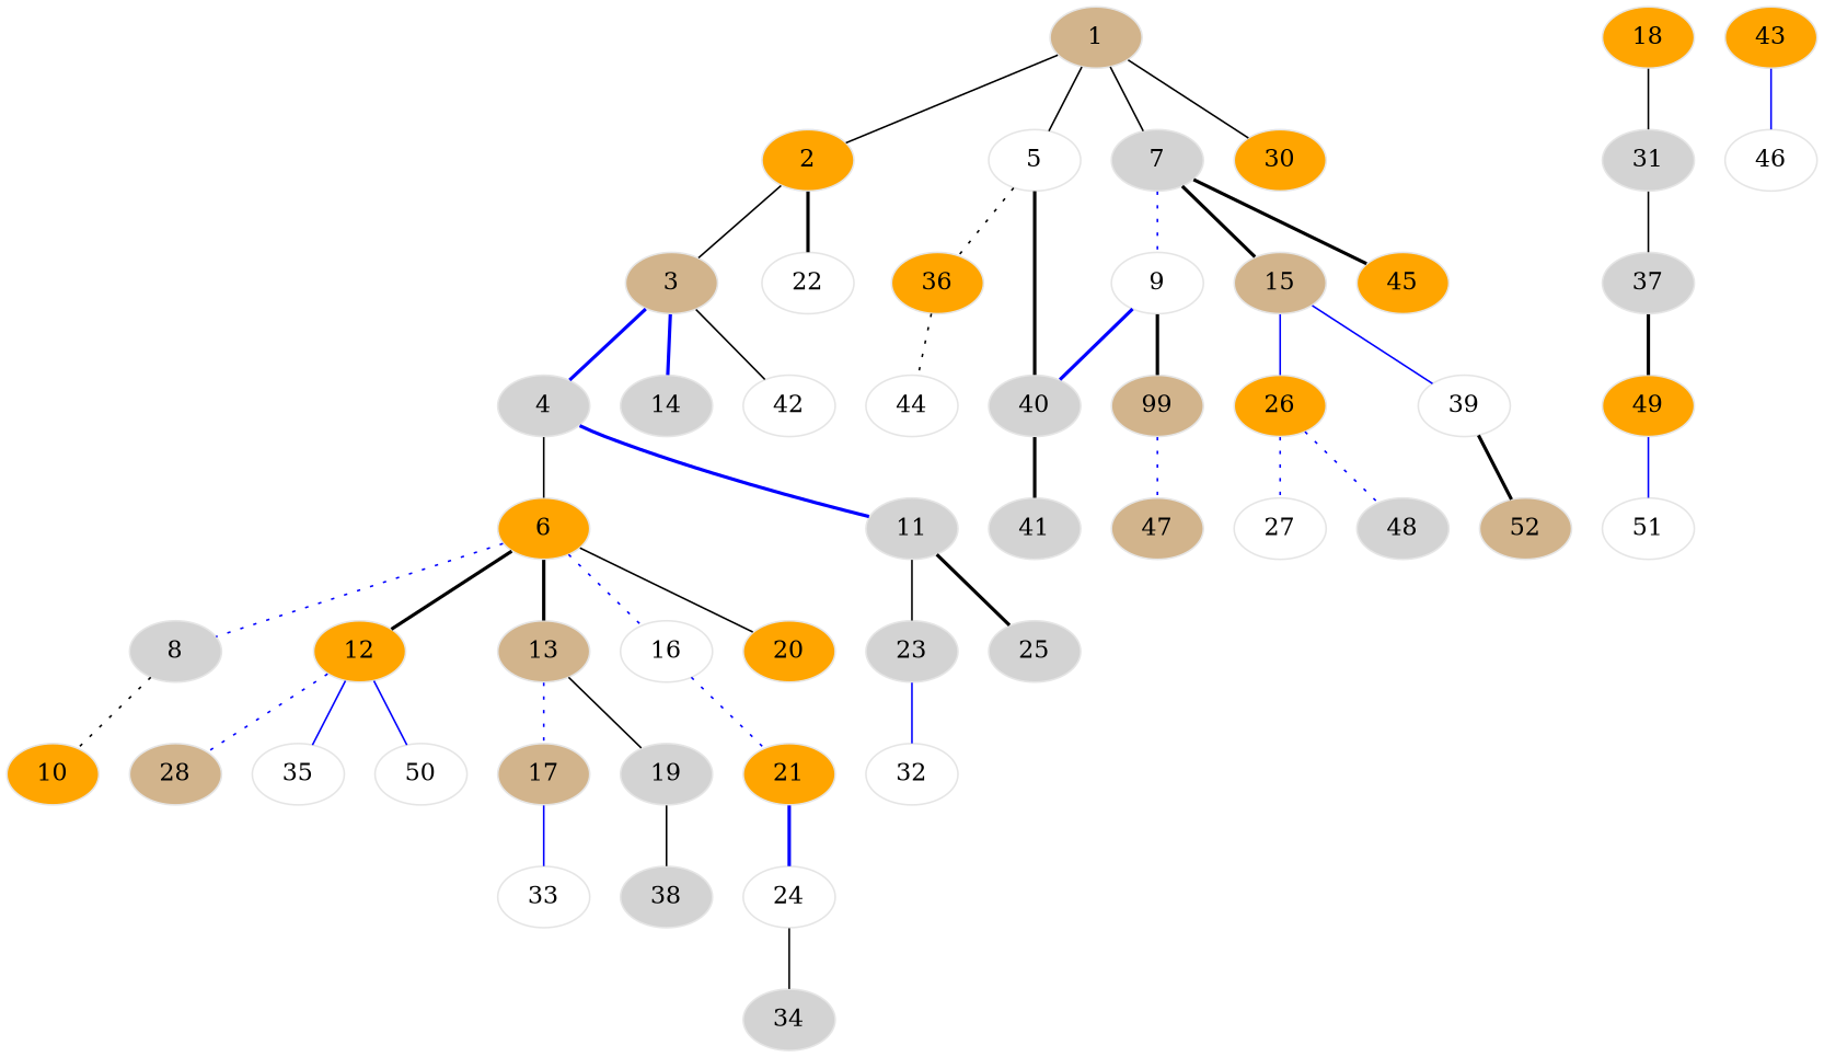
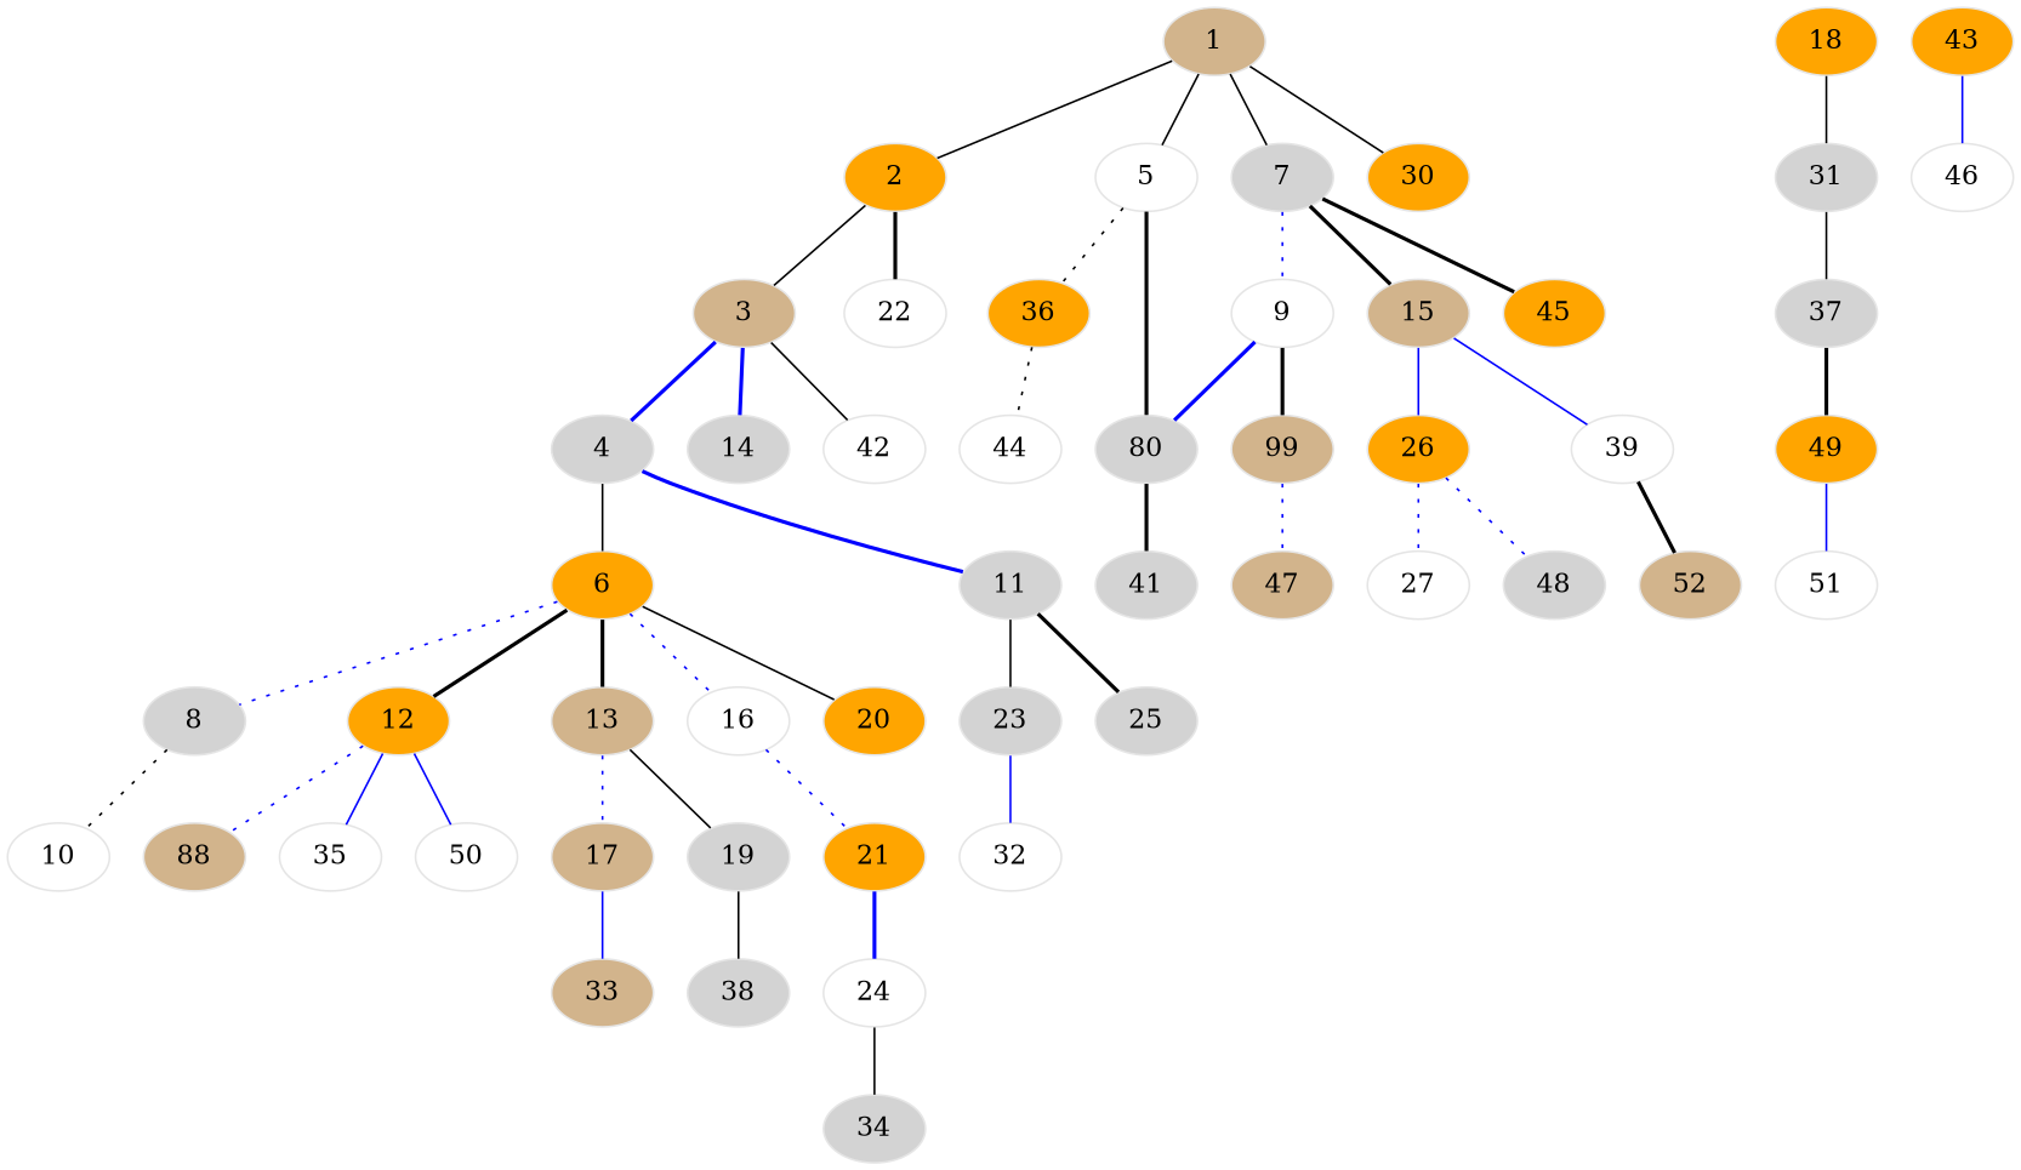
  graph {
    node [color=gray90 fillcolor=white style=filled]
    edge [color=black style=solid]
    1 [fillcolor=tan]
    2 [fillcolor=orange]
    5
    7 [fillcolor=lightgrey]
    30 [fillcolor=orange]
    3 [fillcolor=tan]
    22
    36 [fillcolor=orange]
-   40 [fillcolor=lightgrey]
+   40 [fillcolor=lightgrey label=80]
    9
    15 [fillcolor=tan]
    45 [fillcolor=orange]
    4 [fillcolor=lightgrey]
    14 [fillcolor=lightgrey]
    42
    6 [fillcolor=orange]
    11 [fillcolor=lightgrey]
    8 [fillcolor=lightgrey]
    12 [fillcolor=orange]
    13 [fillcolor=tan]
    16
    20 [fillcolor=orange]
    23 [fillcolor=lightgrey]
    25 [fillcolor=lightgrey]
    44
    41 [fillcolor=lightgrey]
-   10 [fillcolor=orange]
-   28 [fillcolor=tan]
+   10
+   28 [fillcolor=tan label=88]
    35
    50
    17 [fillcolor=tan]
    19 [fillcolor=lightgrey]
    21 [fillcolor=orange]
    n34 [fillcolor=tan label=99]
    26 [fillcolor=orange]
    39
    18 [fillcolor=orange]
    31 [fillcolor=lightgrey]
    47 [fillcolor=tan]
    32
-   33
+   33 [fillcolor=tan]
    38 [fillcolor=lightgrey]
    27
    48 [fillcolor=lightgrey]
    52 [fillcolor=tan]
    24
    43 [fillcolor=orange]
    46
    37 [fillcolor=lightgrey]
    34 [fillcolor=lightgrey]
    49 [fillcolor=orange]
    51
    1 -- 2
    1 -- 5
    1 -- 7
    1 -- 30
    2 -- 3
    2 -- 22 [style=bold]
    5 -- 36 [style=dotted]
    5 -- 40 [style=bold]
    7 -- 9 [color=blue style=dotted]
    7 -- 15 [style=bold]
    7 -- 45 [style=bold]
    3 -- 4 [color=blue style=bold]
    3 -- 14 [color=blue style=bold]
    3 -- 42
    36 -- 44 [style=dotted]
    40 -- 41 [style=bold]
    9 -- 40 [color=blue style=bold]
    9 -- n34 [style=bold]
    15 -- 26 [color=blue]
    15 -- 39 [color=blue]
    4 -- 6
    4 -- 11 [color=blue style=bold]
    6 -- 8 [color=blue style=dotted]
    6 -- 12 [style=bold]
    6 -- 13 [style=bold]
    6 -- 16 [color=blue style=dotted]
    6 -- 20
    11 -- 23
    11 -- 25 [style=bold]
    8 -- 10 [style=dotted]
    12 -- 28 [color=blue style=dotted]
    12 -- 35 [color=blue]
    12 -- 50 [color=blue]
    13 -- 17 [color=blue style=dotted]
    13 -- 19
    16 -- 21 [color=blue style=dotted]
    23 -- 32 [color=blue]
    17 -- 33 [color=blue]
    19 -- 38
    21 -- 24 [color=blue style=bold]
    n34 -- 47 [color=blue style=dotted]
    26 -- 27 [color=blue style=dotted]
    26 -- 48 [color=blue style=dotted]
    39 -- 52 [style=bold]
    18 -- 31
    31 -- 37
    24 -- 34
    43 -- 46 [color=blue]
    37 -- 49 [style=bold]
    49 -- 51 [color=blue]
  }
